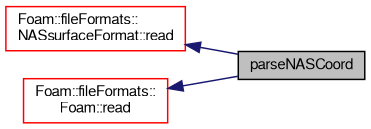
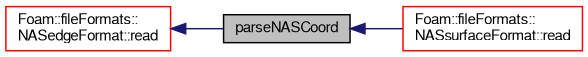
  digraph {
    rankdir=LR
    node [color=red fontname=FreeSans fontsize=10 shape=record]
    edge [color=midnightblue dir=back fontname=FreeSans fontsize=10 labelfontname=FreeSans labelfontsize=10 style=solid]
    n1 [color=black fillcolor=grey75 fontcolor=black height=0.2 label=parseNASCoord style=filled width=0.4]
    n2 [height=0.2 label="Foam::fileFormats::\lNASsurfaceFormat::read" width=0.4]
-   n3 [height=0.2 label="Foam::fileFormats::\lFoam::read" width=0.4]
-   n2 -> n1
+   n3 [height=0.2 label="Foam::fileFormats::\lNASedgeFormat::read" width=0.4]
+   n1 -> n2
    n3 -> n1
  }
